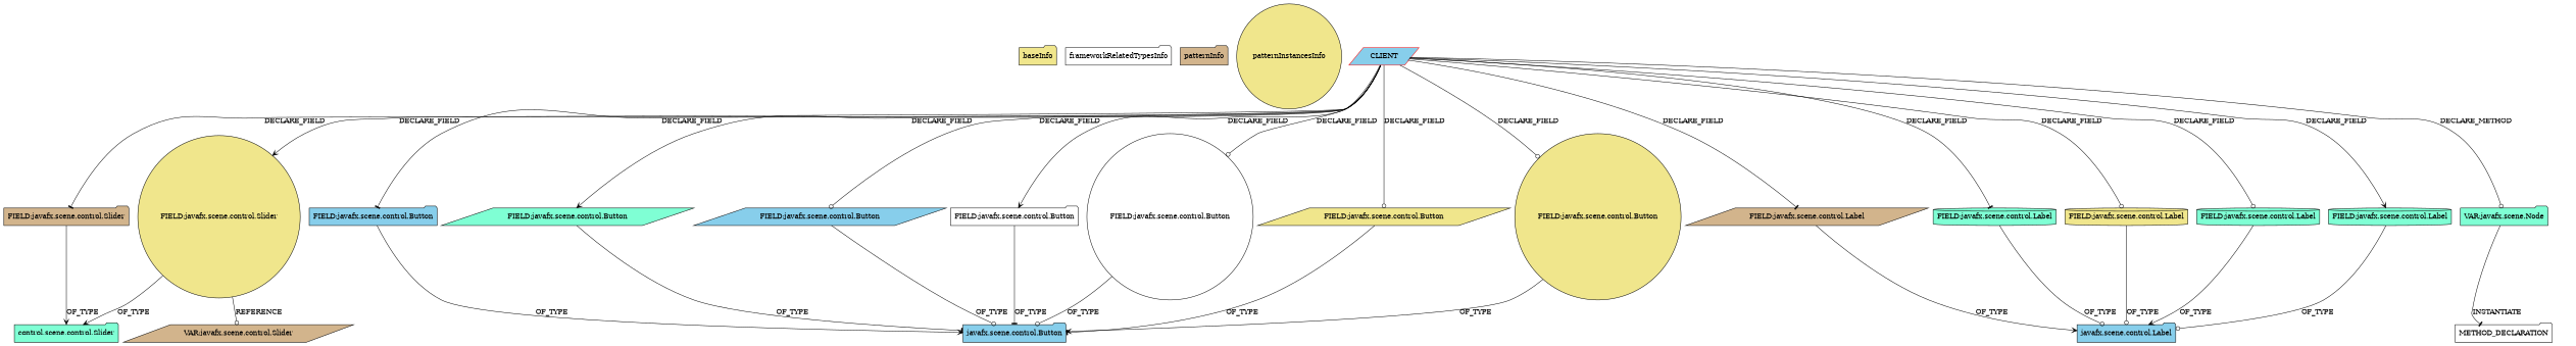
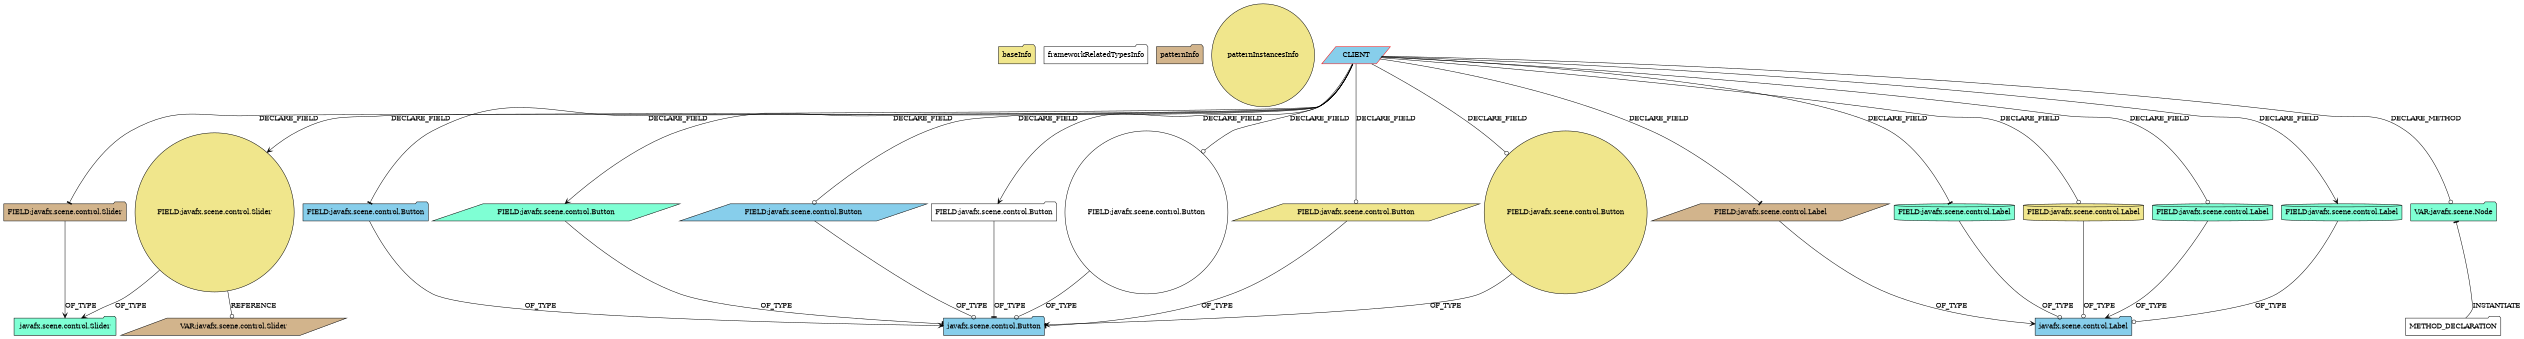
  digraph {
    node [fillcolor=khaki shape=folder style=filled isFrameworkType=false vertexType=FIELD_DECLARATION]
    edge [arrowhead=odot]
    baseInfo [category=pattern graphId=1225 isAnonymous=false possibleRelation=false isFrameworkType="" vertexType=""]
    frameworkRelatedTypesInfo [fillcolor=white isFrameworkType="" vertexType=""]
    patternInfo [fillcolor=tan frequency=2.0 patternRootClient=0 isFrameworkType="" vertexType=""]
    patternInstancesInfo [0="candybibby-Snake~/candybibby-Snake/Snake-master/src/graphicsJavaFX/Controller.java~Controller~2239" 1="if12b051-SWP_Paint~/if12b051-SWP_Paint/SWP_Paint-master/SWP_Paint/src/gui/MainController.java~MainController~3089" shape=circle isFrameworkType="" vertexType=""]
    n5 [fillcolor=tan label="FIELD:javafx.scene.control.Slider"]
-   n6 [fillcolor=aquamarine label="control.scene.control.Slider" vertexType=FRAMEWORK_CLASS_TYPE]
+   n6 [fillcolor=aquamarine label="javafx.scene.control.Slider" vertexType=FRAMEWORK_CLASS_TYPE]
    n7 [color=red fillcolor=skyblue label=CLIENT shape=parallelogram vertexType=ROOT_CLIENT_CLASS_DECLARATION]
    n8 [fillcolor=skyblue label="FIELD:javafx.scene.control.Button"]
    n9 [fillcolor=aquamarine label="FIELD:javafx.scene.control.Button" shape=parallelogram]
    n10 [fillcolor=skyblue label="FIELD:javafx.scene.control.Button" shape=parallelogram]
    n11 [fillcolor=white label="FIELD:javafx.scene.control.Button"]
    n12 [fillcolor=white label="FIELD:javafx.scene.control.Button" shape=circle]
    n13 [label="FIELD:javafx.scene.control.Button" shape=parallelogram]
    n14 [label="FIELD:javafx.scene.control.Button" shape=circle]
    n15 [label="FIELD:javafx.scene.control.Slider" shape=circle]
    n16 [fillcolor=tan label="FIELD:javafx.scene.control.Label" shape=parallelogram]
    n17 [fillcolor=aquamarine label="FIELD:javafx.scene.control.Label" shape=cylinder]
    n18 [label="FIELD:javafx.scene.control.Label" shape=cylinder]
    n19 [fillcolor=aquamarine label="FIELD:javafx.scene.control.Label" shape=cylinder]
    n20 [fillcolor=aquamarine label="FIELD:javafx.scene.control.Label" shape=cylinder]
    n21 [fillcolor=aquamarine label="VAR:javafx.scene.Node" vertexType=VARIABLE_EXPRESION]
    n22 [fillcolor=skyblue label="javafx.scene.control.Button" vertexType=FRAMEWORK_CLASS_TYPE]
    n23 [fillcolor=tan label="VAR:javafx.scene.control.Slider" shape=parallelogram vertexType=VARIABLE_EXPRESION]
    n24 [fillcolor=white label=METHOD_DECLARATION vertexType=CLIENT_METHOD_DECLARATION]
    n25 [fillcolor=skyblue label="javafx.scene.control.Label" vertexType=FRAMEWORK_CLASS_TYPE]
    n5 -> n6 [arrowhead=vee label=OF_TYPE]
    n7 -> n5 [arrowhead=tee label=DECLARE_FIELD]
    n7 -> n8 [arrowhead=tee label=DECLARE_FIELD]
    n7 -> n9 [arrowhead=vee label=DECLARE_FIELD]
    n7 -> n10 [label=DECLARE_FIELD]
    n7 -> n11 [arrowhead=vee label=DECLARE_FIELD]
    n7 -> n12 [label=DECLARE_FIELD]
    n7 -> n13 [label=DECLARE_FIELD]
    n7 -> n14 [label=DECLARE_FIELD]
    n7 -> n15 [arrowhead=vee label=DECLARE_FIELD]
    n7 -> n16 [arrowhead=tee label=DECLARE_FIELD]
    n7 -> n17 [arrowhead=tee label=DECLARE_FIELD]
    n7 -> n18 [label=DECLARE_FIELD]
    n7 -> n19 [label=DECLARE_FIELD]
    n7 -> n20 [arrowhead=vee label=DECLARE_FIELD]
    n7 -> n21 [label=DECLARE_METHOD]
    n8 -> n22 [arrowhead=vee label=OF_TYPE]
    n9 -> n22 [arrowhead=tee label=OF_TYPE]
    n10 -> n22 [label=OF_TYPE]
    n11 -> n22 [arrowhead=tee label=OF_TYPE]
    n12 -> n22 [label=OF_TYPE]
    n13 -> n22 [arrowhead=tee label=OF_TYPE]
    n14 -> n22 [arrowhead=vee label=OF_TYPE]
    n15 -> n6 [arrowhead=vee label=OF_TYPE]
    n15 -> n23 [label=REFERENCE]
    n16 -> n25 [arrowhead=vee label=OF_TYPE]
    n17 -> n25 [label=OF_TYPE]
    n18 -> n25 [label=OF_TYPE]
    n19 -> n25 [arrowhead=vee label=OF_TYPE]
    n20 -> n25 [label=OF_TYPE]
-   n21 -> n24 [arrowhead=tee label=INSTANTIATE]
+   n24 -> n21 [arrowhead=tee label=INSTANTIATE]
  }
